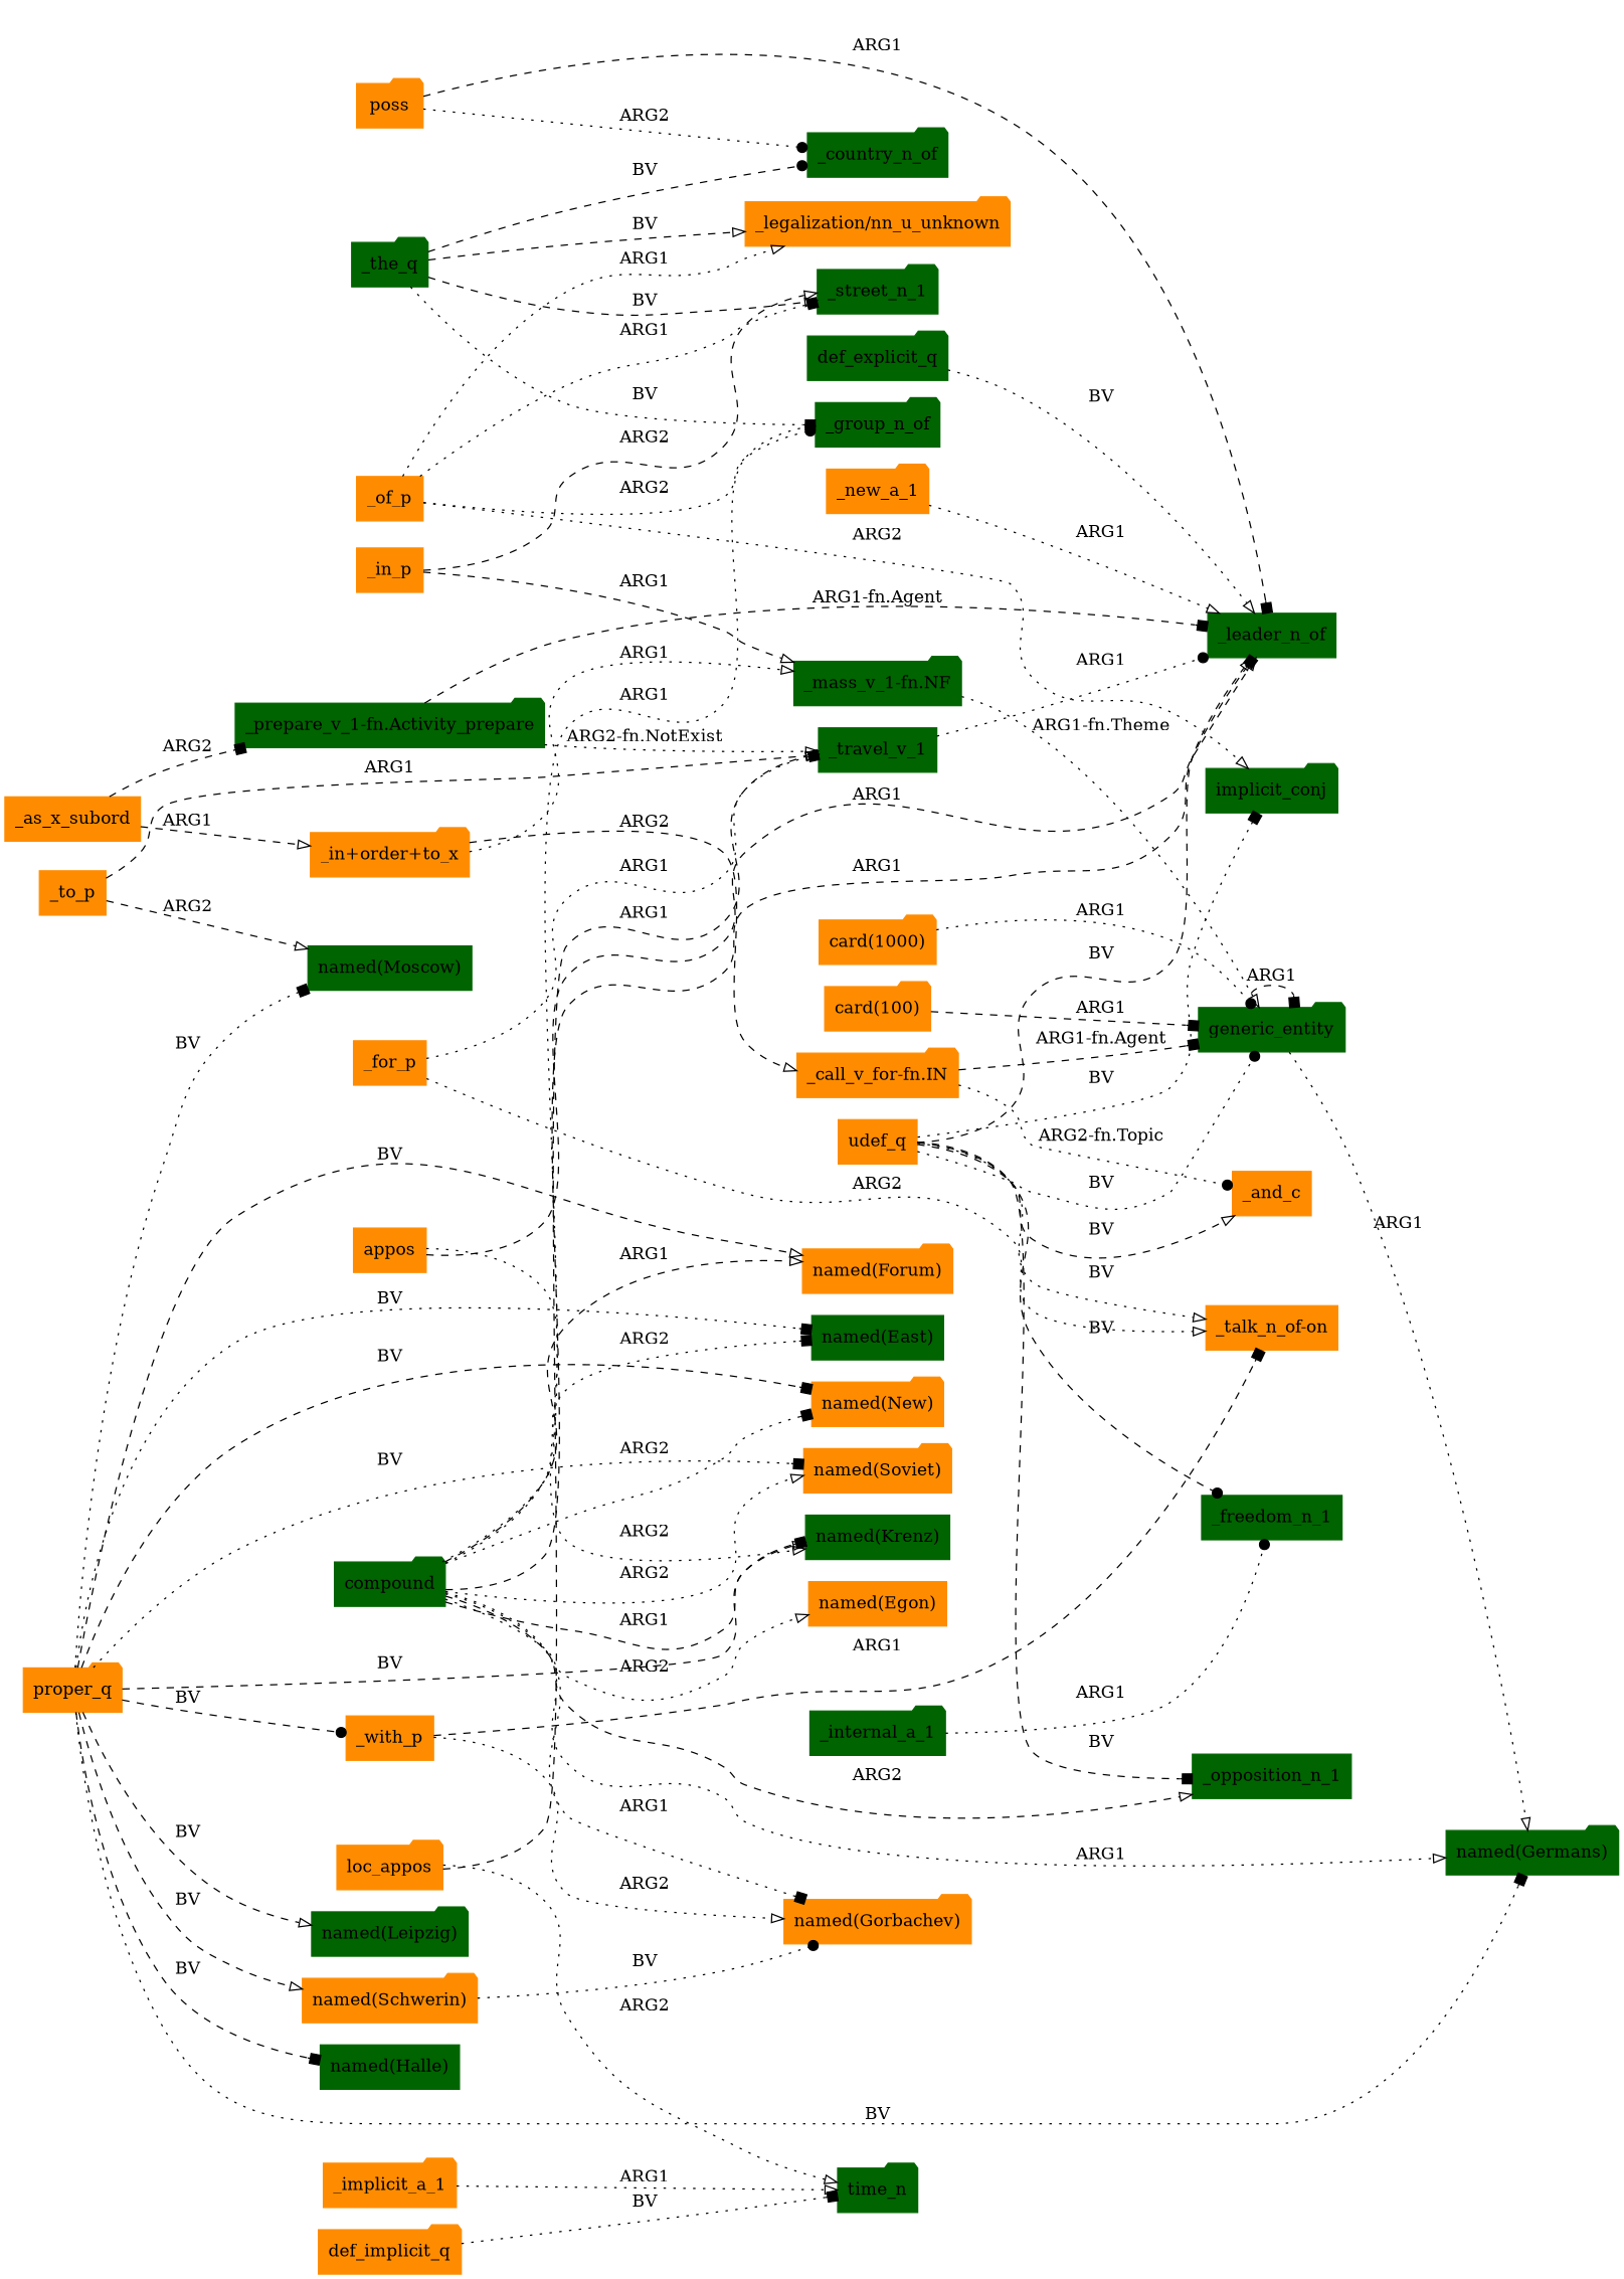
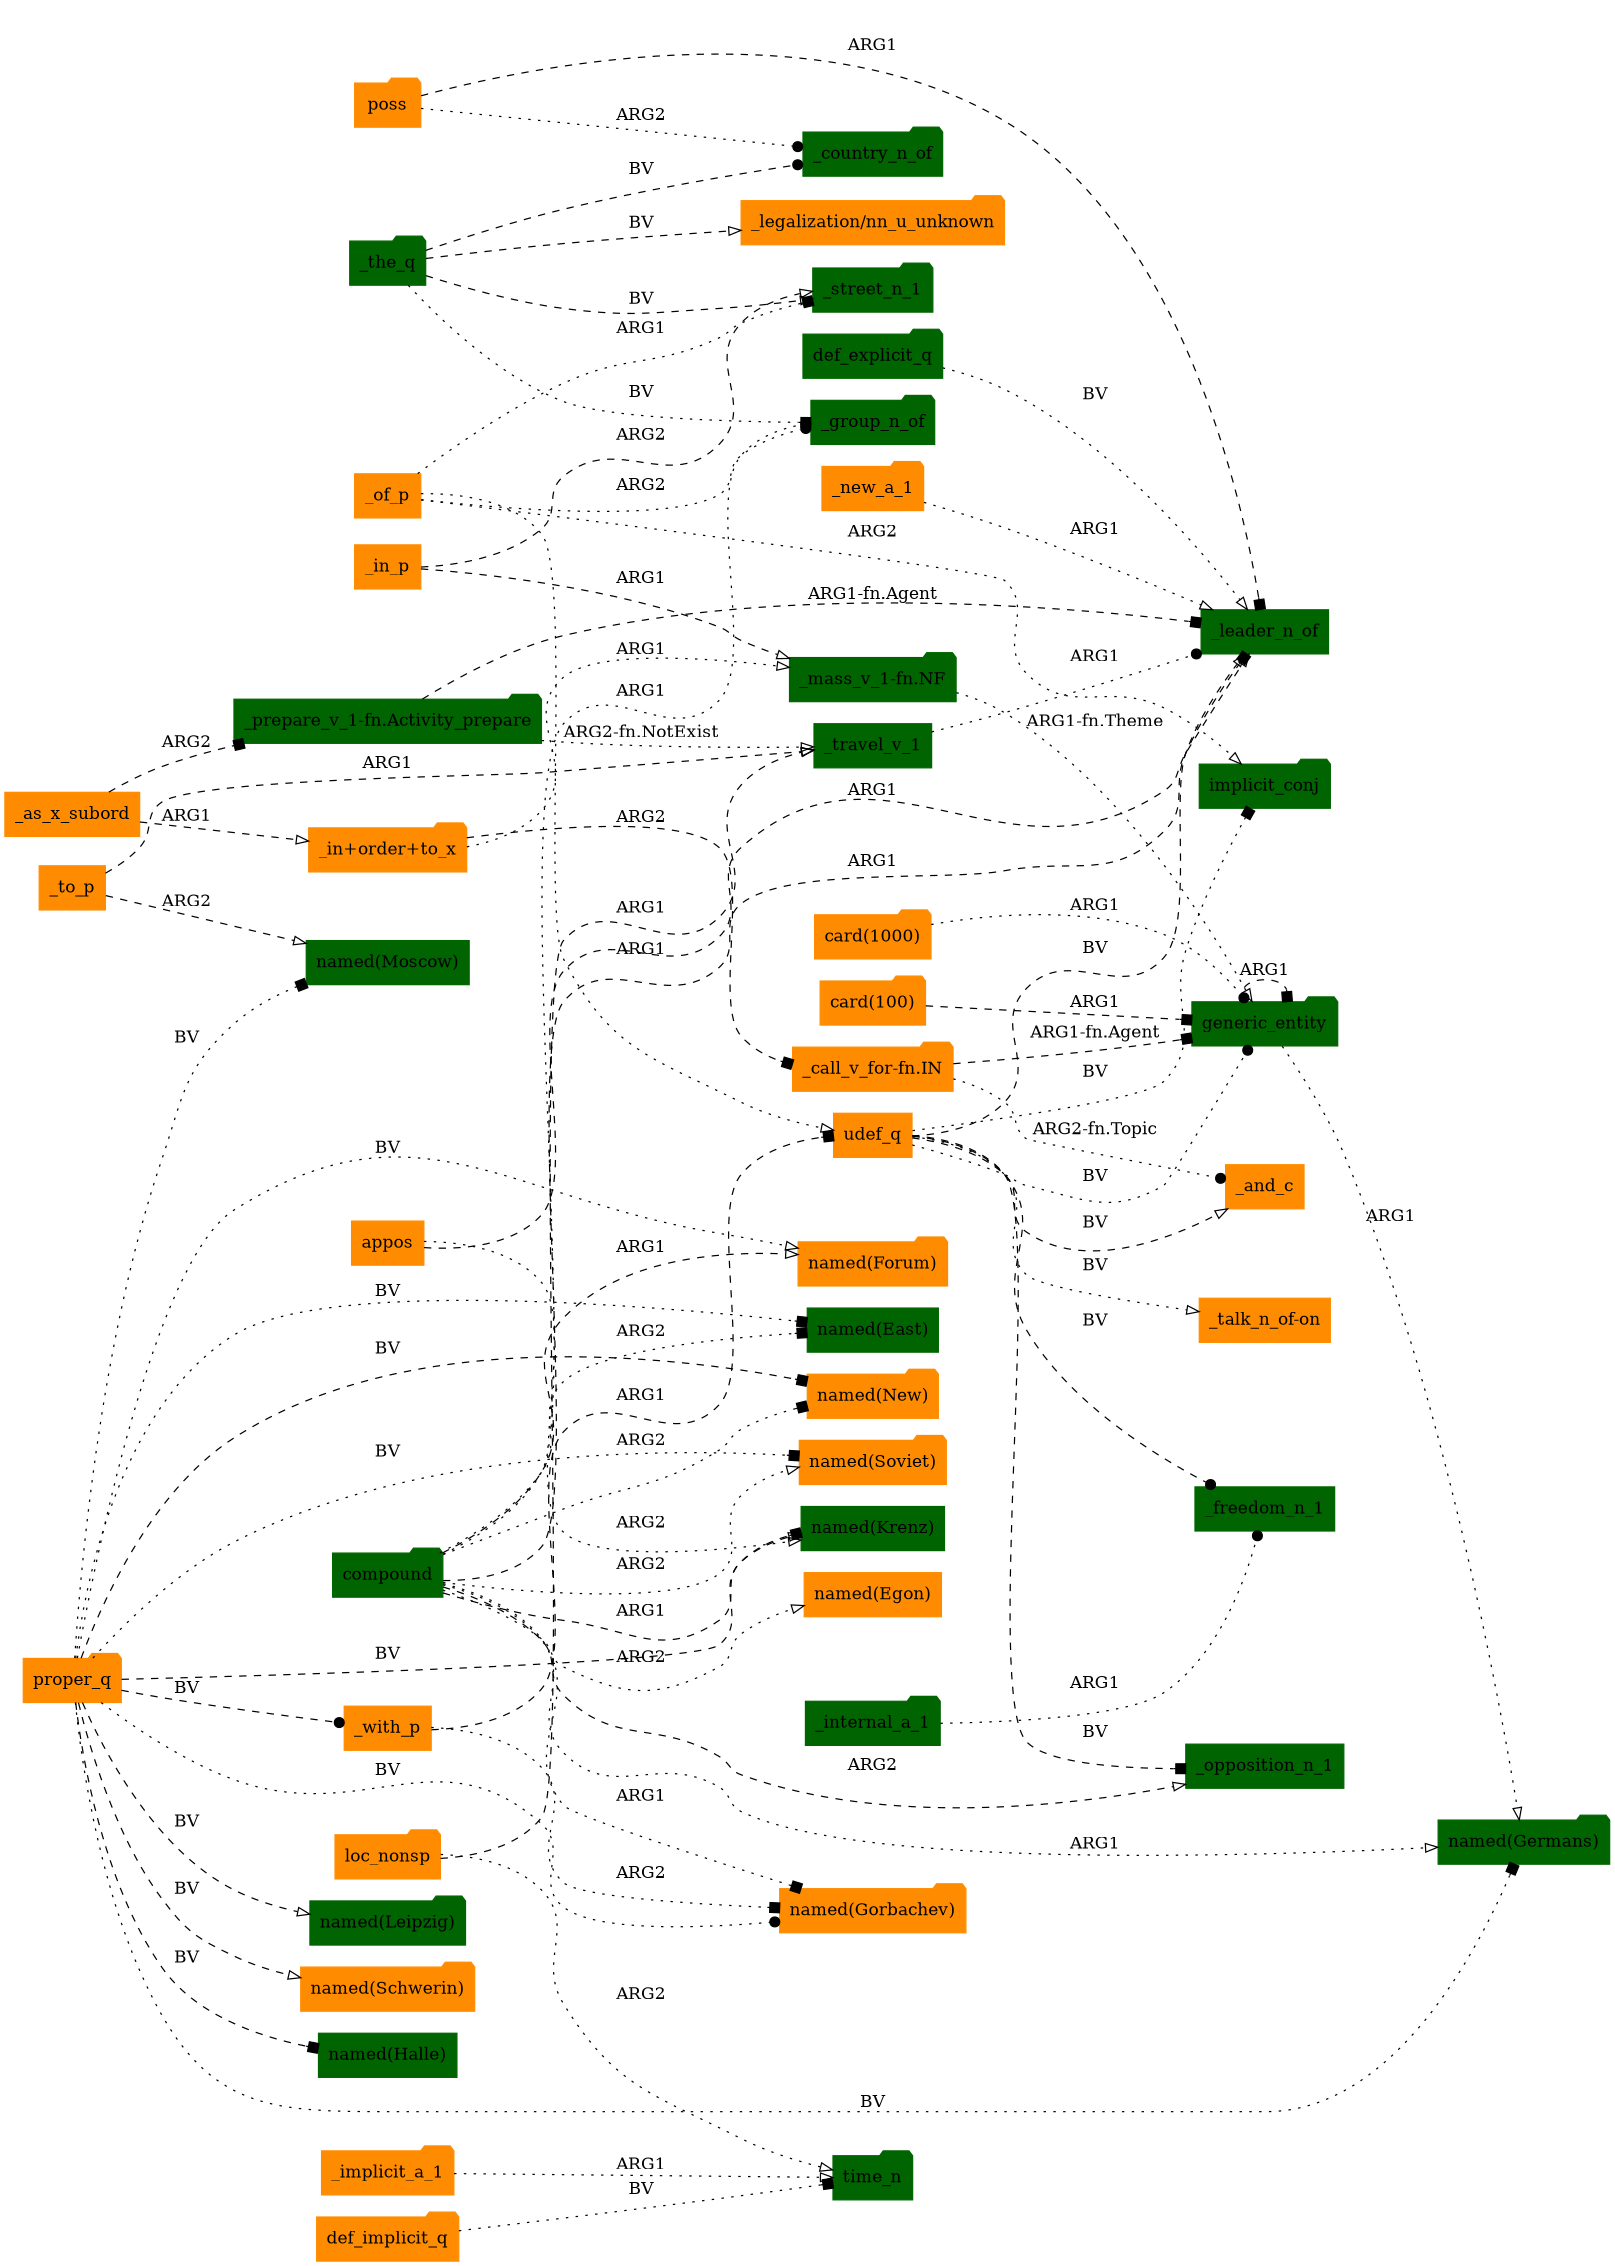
  digraph {
    rankdir=LR
    node [color=darkorange shape=folder style=filled]
    edge [arrowhead=onormal style=dotted]
    def_explicit_q [color=darkgreen]
    _leader_n_of [color=darkgreen shape=box]
    poss
    _country_n_of [color=darkgreen]
    "named(Moscow)" [color=darkgreen shape=box]
    proper_q
    "named(New)"
    "named(Germans)" [color=darkgreen]
    "named(Gorbachev)"
    "named(Krenz)" [color=darkgreen shape=box]
    "named(Leipzig)" [color=darkgreen]
    "named(Soviet)"
    "named(Halle)" [color=darkgreen shape=box]
    "named(Schwerin)"
    "named(East)" [color=darkgreen shape=box]
    "named(Forum)"
    _with_p [shape=box]
    "named(Egon)" [shape=box]
    _as_x_subord [shape=box]
    "_in+order+to_x"
    "_prepare_v_1-fn.Activity_prepare" [color=darkgreen]
    "_call_v_for-fn.IN"
    "_mass_v_1-fn.NF" [color=darkgreen]
    _travel_v_1 [color=darkgreen shape=box]
    generic_entity [color=darkgreen]
    _and_c [shape=box]
    compound [color=darkgreen]
    _opposition_n_1 [color=darkgreen shape=box]
    _group_n_of [color=darkgreen]
    _to_p [shape=box]
    n31 [label=_implicit_a_1]
    time_n [color=darkgreen]
    udef_q [shape=box]
    "_talk_n_of-on" [shape=box]
    implicit_conj [color=darkgreen]
    _freedom_n_1 [color=darkgreen shape=box]
    "card(100)"
-   _for_p [shape=box]
    _of_p [shape=box]
    _street_n_1 [color=darkgreen]
    "_legalization/nn_u_unknown"
    "card(1000)"
-   loc_nonsp [label=loc_appos]
+   loc_nonsp
    _in_p [shape=box]
    _new_a_1
    _the_q [color=darkgreen]
    appos [shape=box]
    _internal_a_1 [color=darkgreen]
    def_implicit_q
    def_explicit_q -> _leader_n_of [label=BV]
    poss -> _leader_n_of [arrowhead=box label=ARG1 style=dashed]
    poss -> _country_n_of [arrowhead=dot label=ARG2]
    proper_q -> "named(Moscow)" [arrowhead=box label=BV]
    proper_q -> "named(New)" [arrowhead=box label=BV style=dashed]
    proper_q -> "named(Germans)" [arrowhead=box label=BV]
-   "named(Schwerin)" -> "named(Gorbachev)" [arrowhead=dot label=BV]
+   proper_q -> "named(Gorbachev)" [arrowhead=dot label=BV]
    proper_q -> "named(Krenz)" [arrowhead=box label=BV style=dashed]
    proper_q -> "named(Leipzig)" [label=BV style=dashed]
    proper_q -> "named(Soviet)" [arrowhead=box label=BV]
    proper_q -> "named(Halle)" [arrowhead=box label=BV style=dashed]
    proper_q -> "named(Schwerin)" [label=BV style=dashed]
    proper_q -> "named(East)" [arrowhead=box label=BV]
-   proper_q -> "named(Forum)" [label=BV style=dashed]
+   proper_q -> "named(Forum)" [label=BV]
    proper_q -> _with_p [arrowhead=dot label=BV style=dashed]
-   _with_p -> "named(Gorbachev)" [label=ARG2]
-   _with_p -> "_talk_n_of-on" [arrowhead=box label=ARG1 style=dashed]
+   _with_p -> "named(Gorbachev)" [arrowhead=box label=ARG2]
+   _with_p -> udef_q [arrowhead=box label=ARG1 style=dashed]
    _as_x_subord -> "_in+order+to_x" [label=ARG1 style=dashed]
    _as_x_subord -> "_prepare_v_1-fn.Activity_prepare" [arrowhead=box label=ARG2 style=dashed]
-   "_in+order+to_x" -> "_call_v_for-fn.IN" [label=ARG2 style=dashed]
+   "_in+order+to_x" -> "_call_v_for-fn.IN" [arrowhead=box label=ARG2 style=dashed]
    "_in+order+to_x" -> "_mass_v_1-fn.NF" [label=ARG1]
    "_prepare_v_1-fn.Activity_prepare" -> _leader_n_of [arrowhead=box label="ARG1-fn.Agent" style=dashed]
    "_prepare_v_1-fn.Activity_prepare" -> _travel_v_1 [label="ARG2-fn.NotExist"]
    "_call_v_for-fn.IN" -> generic_entity [arrowhead=box label="ARG1-fn.Agent" style=dashed]
    "_call_v_for-fn.IN" -> _and_c [arrowhead=dot label="ARG2-fn.Topic"]
    "_mass_v_1-fn.NF" -> generic_entity [label="ARG1-fn.Theme"]
    _travel_v_1 -> _leader_n_of [arrowhead=dot label=ARG1]
    generic_entity -> "named(Germans)" [label=ARG1]
    generic_entity -> generic_entity [arrowhead=box label=ARG1 style=dashed]
    compound -> _leader_n_of [arrowhead=box label=ARG1 style=dashed]
    compound -> "named(New)" [arrowhead=box label=ARG2]
    compound -> "named(Germans)" [label=ARG1]
    compound -> "named(Gorbachev)" [arrowhead=box label=ARG1]
    compound -> "named(Krenz)" [label=ARG1 style=dashed]
    compound -> "named(Soviet)" [label=ARG2]
    compound -> "named(East)" [arrowhead=box label=ARG2]
    compound -> "named(Forum)" [label=ARG1 style=dashed]
    compound -> "named(Egon)" [label=ARG2]
    compound -> _opposition_n_1 [label=ARG2 style=dashed]
    compound -> _group_n_of [arrowhead=dot label=ARG1]
    _to_p -> "named(Moscow)" [label=ARG2 style=dashed]
    _to_p -> _travel_v_1 [label=ARG1 style=dashed]
    n31 -> time_n [label=ARG1]
    udef_q -> _leader_n_of [label=BV style=dashed]
    udef_q -> generic_entity [arrowhead=dot label=BV]
    udef_q -> _and_c [label=BV style=dashed]
    udef_q -> _opposition_n_1 [arrowhead=box label=BV style=dashed]
    udef_q -> "_talk_n_of-on" [label=BV]
    udef_q -> implicit_conj [arrowhead=box label=BV]
    udef_q -> _freedom_n_1 [arrowhead=dot label=BV style=dashed]
    "card(100)" -> generic_entity [arrowhead=box label=ARG1 style=dashed]
-   _for_p -> _travel_v_1 [arrowhead=box label=ARG1]
-   _for_p -> "_talk_n_of-on" [label=ARG2]
    _of_p -> _group_n_of [arrowhead=dot label=ARG2]
    _of_p -> implicit_conj [label=ARG2]
    _of_p -> _street_n_1 [arrowhead=box label=ARG1]
-   _of_p -> "_legalization/nn_u_unknown" [label=ARG1]
+   _of_p -> udef_q [label=ARG1]
    "card(1000)" -> generic_entity [arrowhead=dot label=ARG1]
    loc_nonsp -> _travel_v_1 [label=ARG1 style=dashed]
    loc_nonsp -> time_n [label=ARG2]
    _in_p -> "_mass_v_1-fn.NF" [label=ARG1 style=dashed]
    _in_p -> _street_n_1 [label=ARG2 style=dashed]
    _new_a_1 -> _leader_n_of [label=ARG1]
    _the_q -> _country_n_of [arrowhead=dot label=BV style=dashed]
    _the_q -> _group_n_of [arrowhead=box label=BV]
    _the_q -> _street_n_1 [label=BV style=dashed]
    _the_q -> "_legalization/nn_u_unknown" [label=BV style=dashed]
    appos -> _leader_n_of [label=ARG1 style=dashed]
    appos -> "named(Krenz)" [label=ARG2]
    _internal_a_1 -> _freedom_n_1 [arrowhead=dot label=ARG1]
    def_implicit_q -> time_n [arrowhead=box label=BV]
  }
